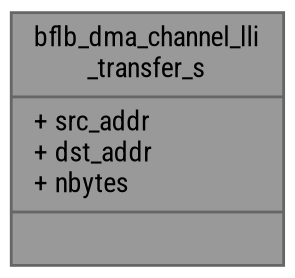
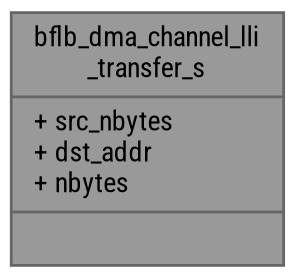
  digraph {
    fontname="Roboto Condensed"
-   n1 [color=gray40 fillcolor=grey60 fontcolor=black fontname="Roboto Condensed" fontsize=10 height=0.2 label="{bflb_dma_channel_lli\l_transfer_s\n|+ src_addr\l+ dst_addr\l+ nbytes\l|}" shape=record style=filled width=0.4]
+   n1 [color=gray40 fillcolor=grey60 fontcolor=black fontname="Roboto Condensed" fontsize=10 height=0.2 label="{bflb_dma_channel_lli\l_transfer_s\n|+ src_nbytes\l+ dst_addr\l+ nbytes\l|}" shape=record style=filled width=0.4]
  }
